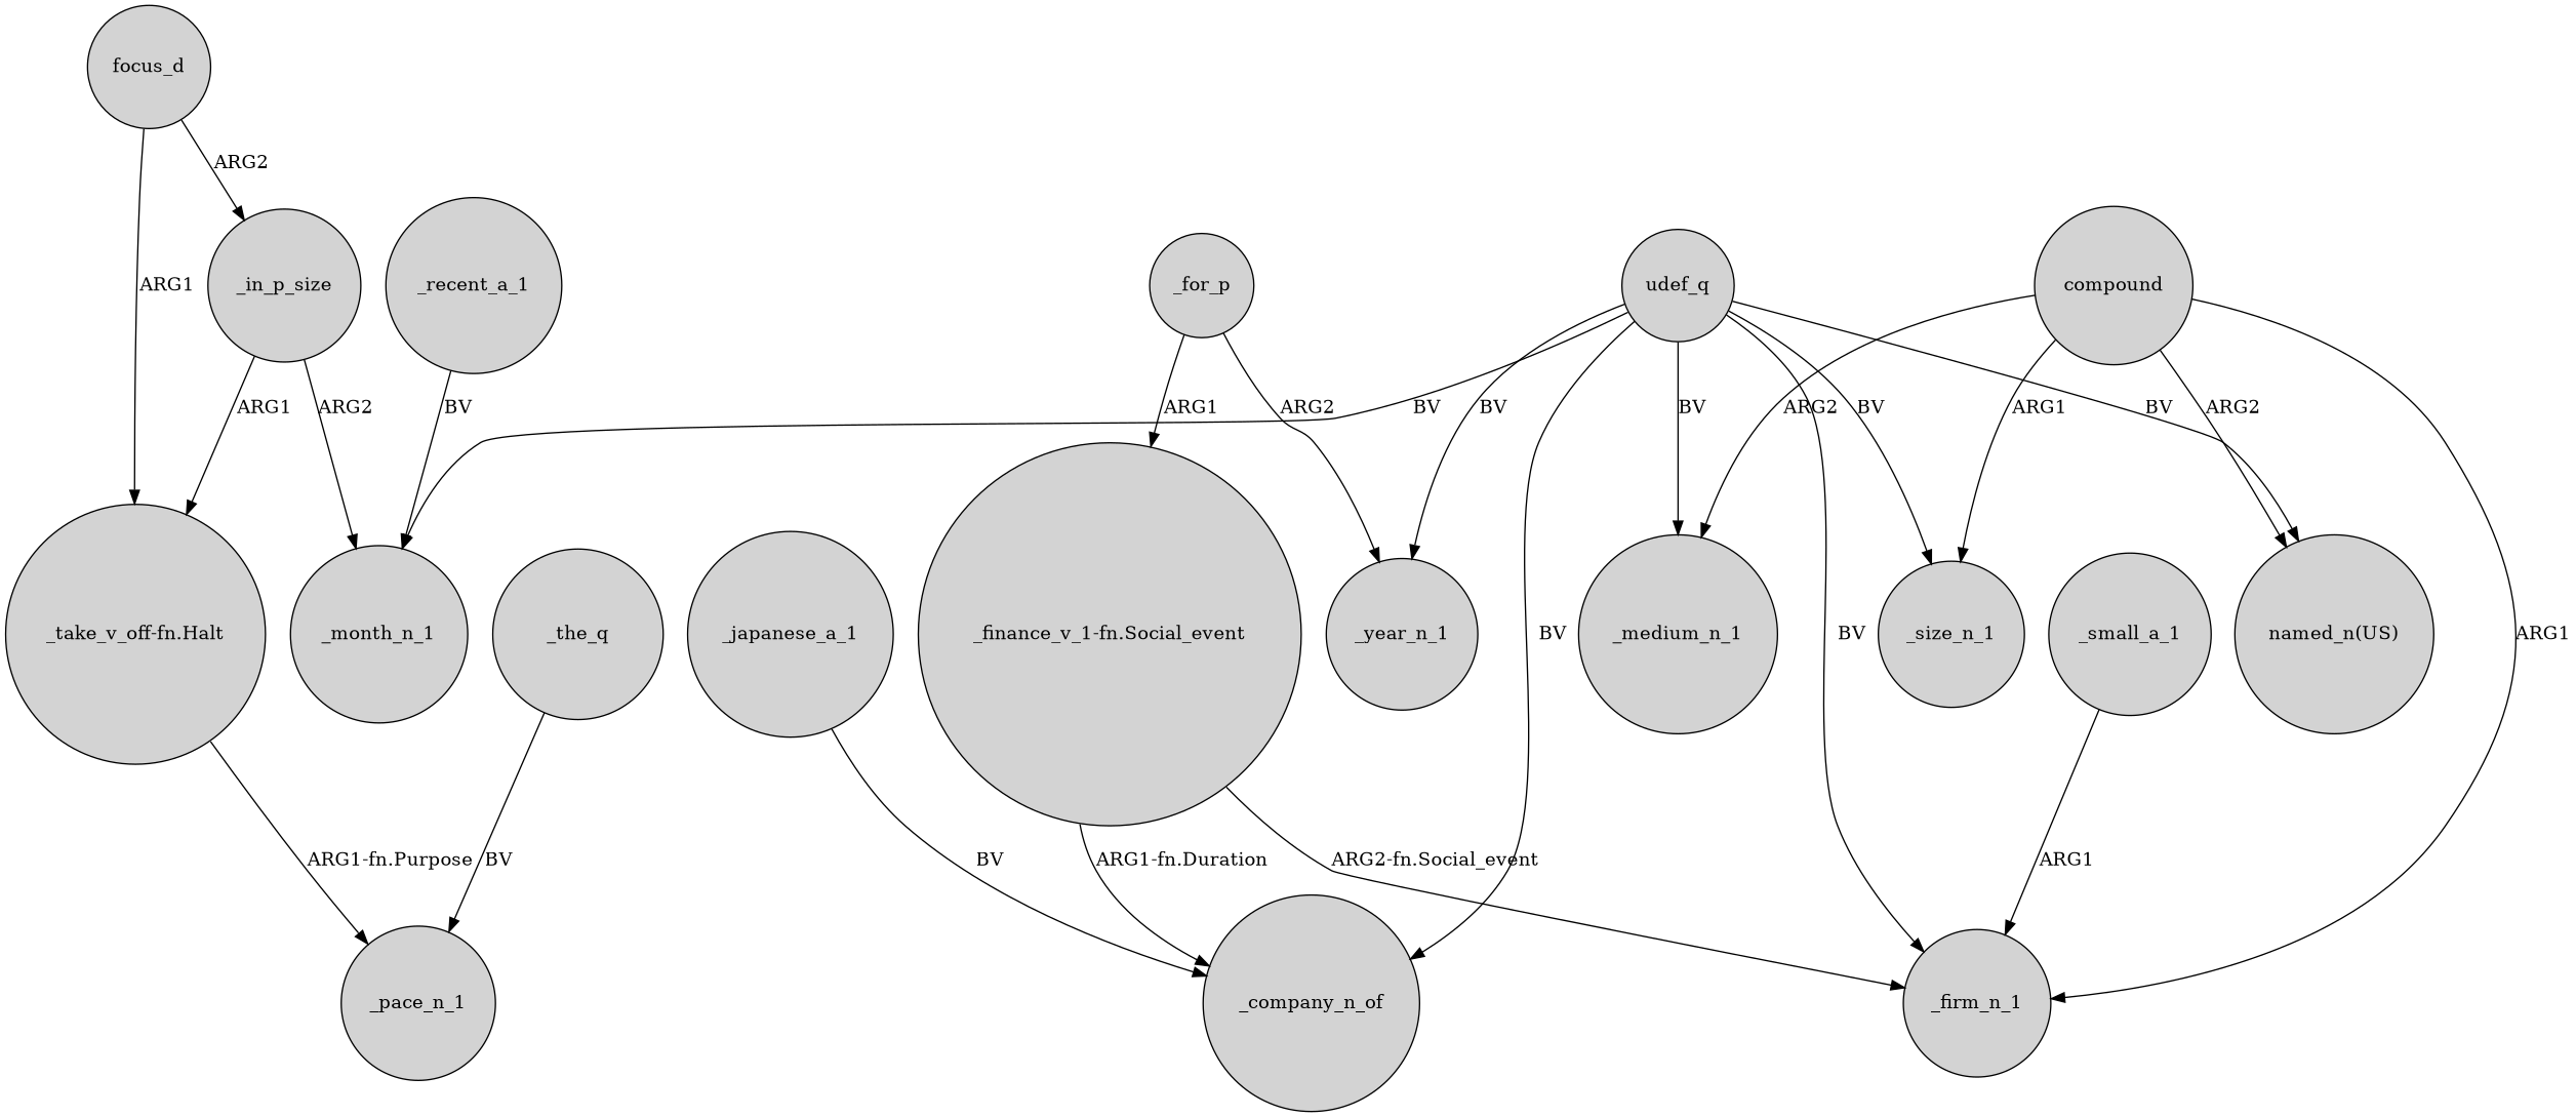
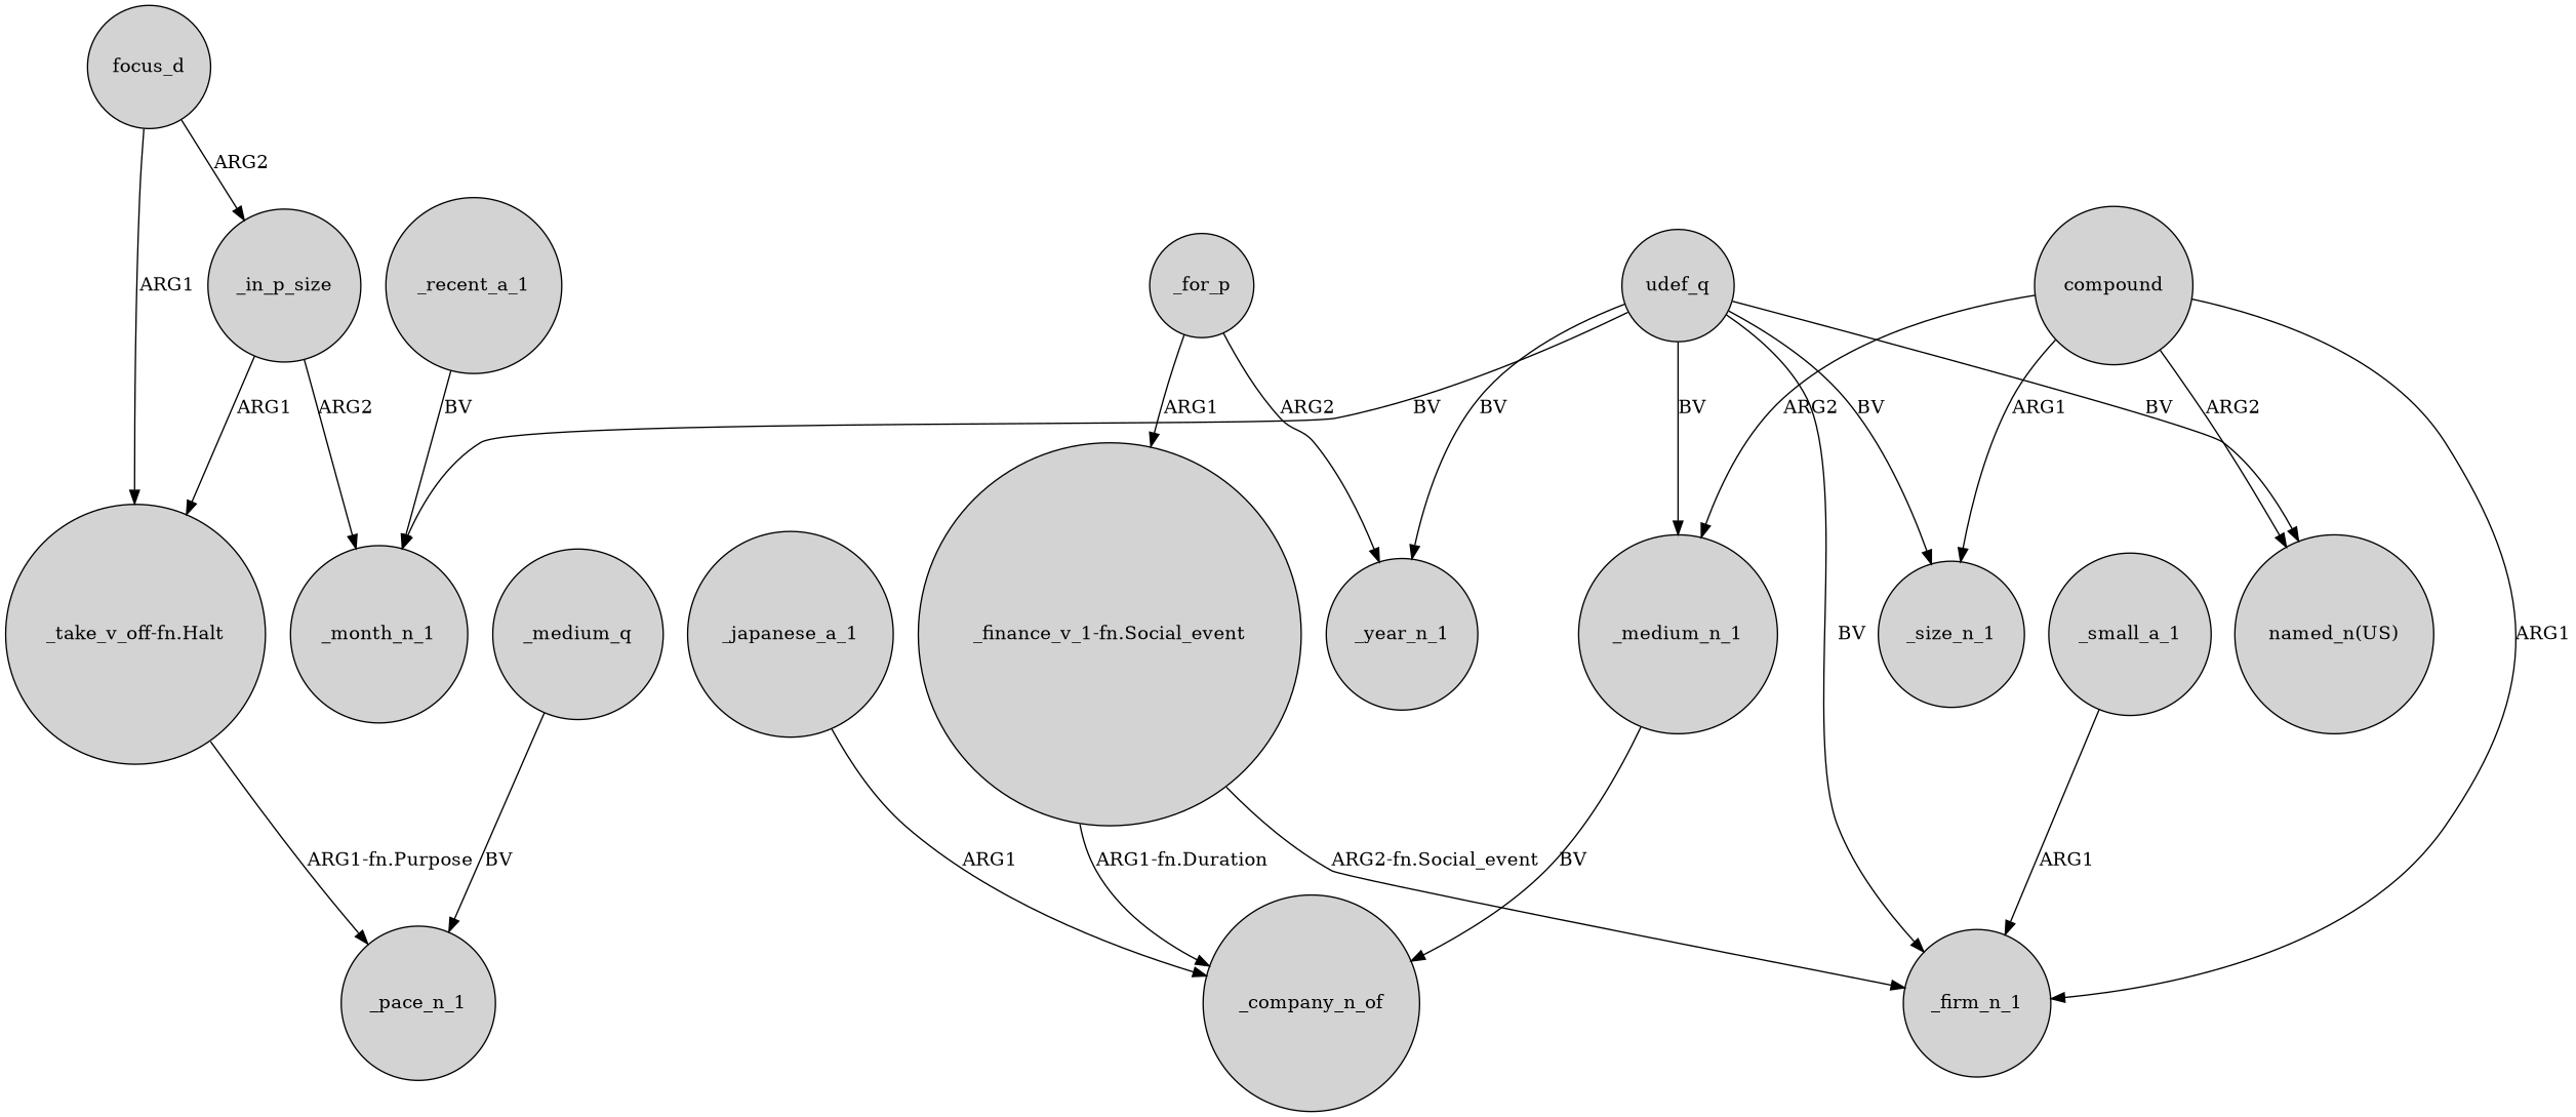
  digraph {
    node [shape=circle style=filled]
    udef_q
    _month_n_1
    _medium_n_1
    _firm_n_1
    _year_n_1
    _size_n_1
    "named_n(US)"
    _company_n_of
    _for_p
    "_finance_v_1-fn.Social_event"
    n11 [label=_in_p_size]
    "_take_v_off-fn.Halt"
    _pace_n_1
    compound
    _recent_a_1
    focus_d
    _japanese_a_1
-   _the_q
+   _the_q [label=_medium_q]
    _small_a_1
    udef_q -> _month_n_1 [label=BV]
    udef_q -> _medium_n_1 [label=BV]
    udef_q -> _firm_n_1 [label=BV]
    udef_q -> _year_n_1 [label=BV]
    udef_q -> _size_n_1 [label=BV]
    udef_q -> "named_n(US)" [label=BV]
-   udef_q -> _company_n_of [label=BV]
+   _medium_n_1 -> _company_n_of [label=BV]
    _for_p -> _year_n_1 [label=ARG2]
    _for_p -> "_finance_v_1-fn.Social_event" [label=ARG1]
    "_finance_v_1-fn.Social_event" -> _firm_n_1 [label="ARG2-fn.Social_event"]
    "_finance_v_1-fn.Social_event" -> _company_n_of [label="ARG1-fn.Duration"]
    n11 -> _month_n_1 [label=ARG2]
    n11 -> "_take_v_off-fn.Halt" [label=ARG1]
    "_take_v_off-fn.Halt" -> _pace_n_1 [label="ARG1-fn.Purpose"]
    compound -> _medium_n_1 [label=ARG2]
    compound -> _firm_n_1 [label=ARG1]
    compound -> _size_n_1 [label=ARG1]
    compound -> "named_n(US)" [label=ARG2]
    _recent_a_1 -> _month_n_1 [label=BV]
    focus_d -> n11 [label=ARG2]
    focus_d -> "_take_v_off-fn.Halt" [label=ARG1]
-   _japanese_a_1 -> _company_n_of [label=BV]
+   _japanese_a_1 -> _company_n_of [label=ARG1]
    _the_q -> _pace_n_1 [label=BV]
    _small_a_1 -> _firm_n_1 [label=ARG1]
  }
